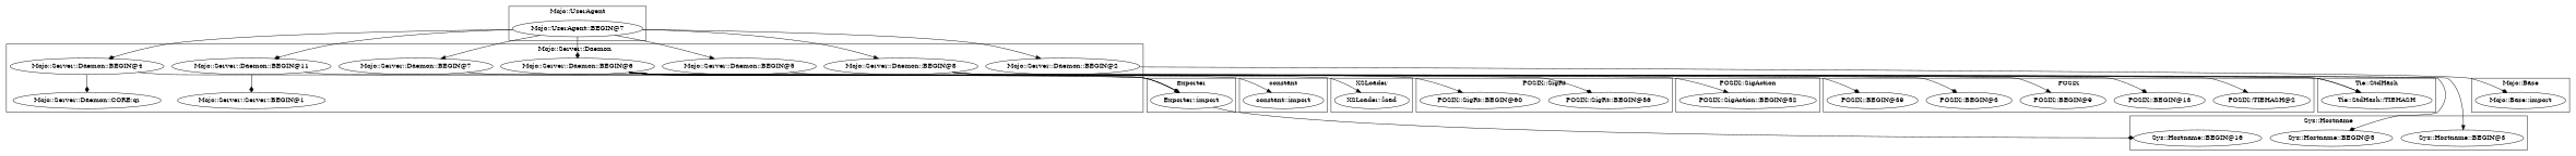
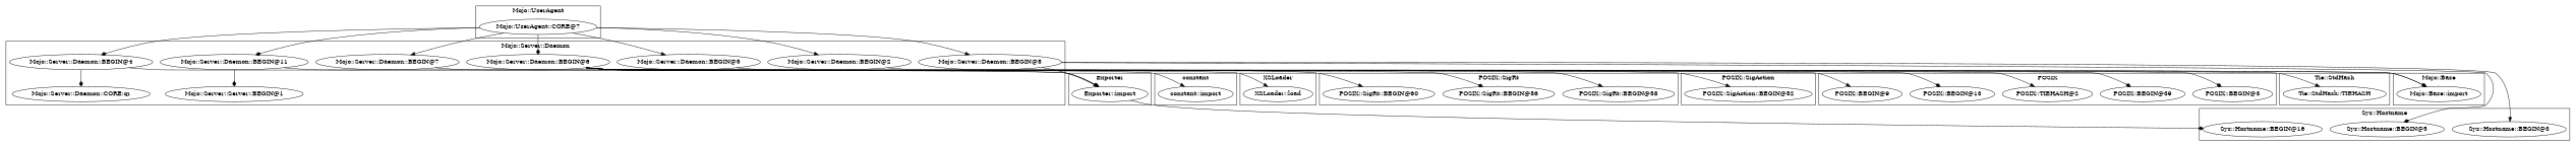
  digraph {
    edge [arrowhead=normal]
    "XSLoader::load"
-   "Mojo::UserAgent::BEGIN@7"
+   "Mojo::UserAgent::BEGIN@7" [label="Mojo::UserAgent::CORE@7"]
+   "POSIX::SigRt::BEGIN@58"
    "POSIX::SigRt::BEGIN@56"
    "POSIX::SigRt::BEGIN@60"
    "constant::import"
    "Exporter::import"
    "Mojo::Base::import"
    "POSIX::SigAction::BEGIN@52"
    "POSIX::BEGIN@39"
    n11 [label="POSIX::TIEHASH@2"]
    "POSIX::BEGIN@13"
    "POSIX::BEGIN@9"
    "POSIX::BEGIN@3"
    "Tie::StdHash::TIEHASH"
    "Mojo::Server::Daemon::BEGIN@7"
    "Mojo::Server::Daemon::BEGIN@4"
    "Mojo::Server::Daemon::BEGIN@11"
    "Mojo::Server::Daemon::BEGIN@6"
    "Mojo::Server::Daemon::BEGIN@5"
    "Mojo::Server::Daemon::BEGIN@8"
    n22 [label="Mojo::Server::Server::BEGIN@1"]
    "Mojo::Server::Daemon::CORE:qr"
    "Mojo::Server::Daemon::BEGIN@2"
    "Sys::Hostname::BEGIN@5"
    "Sys::Hostname::BEGIN@3"
    "Sys::Hostname::BEGIN@16"
    subgraph cluster_1 {
      label=XSLoader
      "XSLoader::load"
    }
    subgraph cluster_2 {
      label="Mojo::UserAgent"
      "Mojo::UserAgent::BEGIN@7"
    }
    subgraph cluster_3 {
      label="POSIX::SigRt"
+     "POSIX::SigRt::BEGIN@58"
      "POSIX::SigRt::BEGIN@56"
      "POSIX::SigRt::BEGIN@60"
    }
    subgraph cluster_4 {
      label=constant
      "constant::import"
    }
    subgraph cluster_5 {
      label=Exporter
      "Exporter::import"
    }
    subgraph cluster_6 {
      label="Mojo::Base"
      "Mojo::Base::import"
    }
    subgraph cluster_7 {
      label="POSIX::SigAction"
      "POSIX::SigAction::BEGIN@52"
    }
    subgraph cluster_8 {
      label=POSIX
      "POSIX::BEGIN@39"
      n11
      "POSIX::BEGIN@13"
      "POSIX::BEGIN@9"
      "POSIX::BEGIN@3"
    }
    subgraph cluster_9 {
      label="Tie::StdHash"
      "Tie::StdHash::TIEHASH"
    }
    subgraph cluster_10 {
      label="Mojo::Server::Daemon"
      "Mojo::Server::Daemon::BEGIN@7"
      "Mojo::Server::Daemon::BEGIN@4"
      "Mojo::Server::Daemon::BEGIN@11"
      "Mojo::Server::Daemon::BEGIN@6"
      "Mojo::Server::Daemon::BEGIN@5"
      "Mojo::Server::Daemon::BEGIN@8"
      n22
      "Mojo::Server::Daemon::CORE:qr"
      "Mojo::Server::Daemon::BEGIN@2"
    }
    subgraph cluster_11 {
      label="Sys::Hostname"
      "Sys::Hostname::BEGIN@5"
      "Sys::Hostname::BEGIN@3"
      "Sys::Hostname::BEGIN@16"
    }
    "Mojo::UserAgent::BEGIN@7" -> "Mojo::Server::Daemon::BEGIN@7"
    "Mojo::UserAgent::BEGIN@7" -> "Mojo::Server::Daemon::BEGIN@4" [arrowhead=diamond]
    "Mojo::UserAgent::BEGIN@7" -> "Mojo::Server::Daemon::BEGIN@11" [arrowhead=diamond]
    "Mojo::UserAgent::BEGIN@7" -> "Mojo::Server::Daemon::BEGIN@6" [arrowhead=diamond]
    "Mojo::UserAgent::BEGIN@7" -> "Mojo::Server::Daemon::BEGIN@5"
    "Mojo::UserAgent::BEGIN@7" -> "Mojo::Server::Daemon::BEGIN@8"
    "Mojo::UserAgent::BEGIN@7" -> "Mojo::Server::Daemon::BEGIN@2"
    "Exporter::import" -> "Sys::Hostname::BEGIN@16" [arrowhead=diamond]
    "Mojo::Server::Daemon::BEGIN@7" -> "Exporter::import" [arrowhead=diamond]
    "Mojo::Server::Daemon::BEGIN@4" -> "Exporter::import"
    "Mojo::Server::Daemon::BEGIN@4" -> "Mojo::Server::Daemon::CORE:qr" [arrowhead=diamond]
    "Mojo::Server::Daemon::BEGIN@11" -> "constant::import"
    "Mojo::Server::Daemon::BEGIN@11" -> n22 [arrowhead=diamond]
    "Mojo::Server::Daemon::BEGIN@6" -> "XSLoader::load"
+   "Mojo::Server::Daemon::BEGIN@6" -> "POSIX::SigRt::BEGIN@58"
    "Mojo::Server::Daemon::BEGIN@6" -> "POSIX::SigRt::BEGIN@56" [arrowhead=diamond]
    "Mojo::Server::Daemon::BEGIN@6" -> "POSIX::SigRt::BEGIN@60"
    "Mojo::Server::Daemon::BEGIN@6" -> "POSIX::SigAction::BEGIN@52"
    "Mojo::Server::Daemon::BEGIN@6" -> "POSIX::BEGIN@39" [arrowhead=diamond]
    "Mojo::Server::Daemon::BEGIN@6" -> n11
    "Mojo::Server::Daemon::BEGIN@6" -> "POSIX::BEGIN@13" [arrowhead=diamond]
    "Mojo::Server::Daemon::BEGIN@6" -> "POSIX::BEGIN@9"
    "Mojo::Server::Daemon::BEGIN@6" -> "POSIX::BEGIN@3" [arrowhead=diamond]
    "Mojo::Server::Daemon::BEGIN@6" -> "Tie::StdHash::TIEHASH"
-   "Mojo::Server::Daemon::BEGIN@5" -> "Tie::StdHash::TIEHASH"
+   "Mojo::Server::Daemon::BEGIN@5" -> "Mojo::Base::import"
    "Mojo::Server::Daemon::BEGIN@8" -> "Exporter::import"
    "Mojo::Server::Daemon::BEGIN@8" -> "Sys::Hostname::BEGIN@5" [arrowhead=diamond]
    "Mojo::Server::Daemon::BEGIN@8" -> "Sys::Hostname::BEGIN@3"
    "Mojo::Server::Daemon::BEGIN@2" -> "Mojo::Base::import" [arrowhead=diamond]
  }
